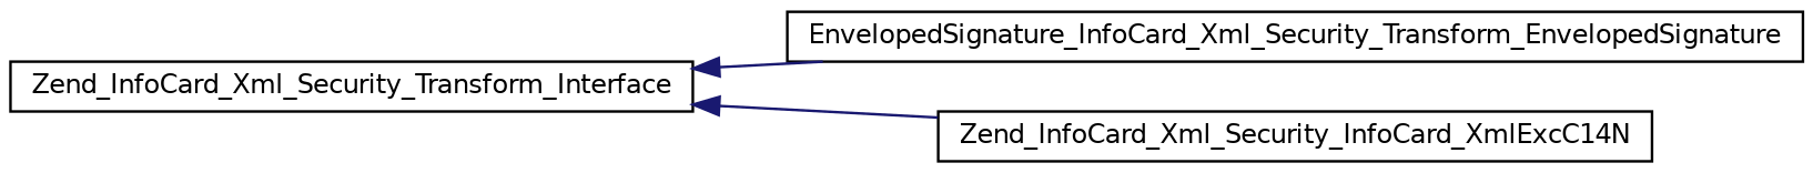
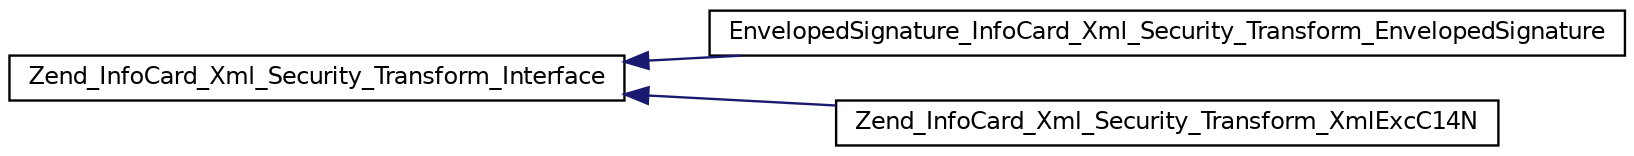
  digraph {
    rankdir=LR
    node [color=black fillcolor=white fontname=Helvetica fontsize=10 shape=record style=filled]
    edge [color=midnightblue dir=back fontname=Helvetica fontsize=10 labelfontname=Helvetica labelfontsize=10 style=solid]
    n1 [height=0.2 label=Zend_InfoCard_Xml_Security_Transform_Interface width=0.4]
    n2 [height=0.2 label=EnvelopedSignature_InfoCard_Xml_Security_Transform_EnvelopedSignature width=0.4]
-   n3 [height=0.2 label=Zend_InfoCard_Xml_Security_InfoCard_XmlExcC14N width=0.4]
+   n3 [height=0.2 label=Zend_InfoCard_Xml_Security_Transform_XmlExcC14N width=0.4]
    n1 -> n2
    n1 -> n3
  }
